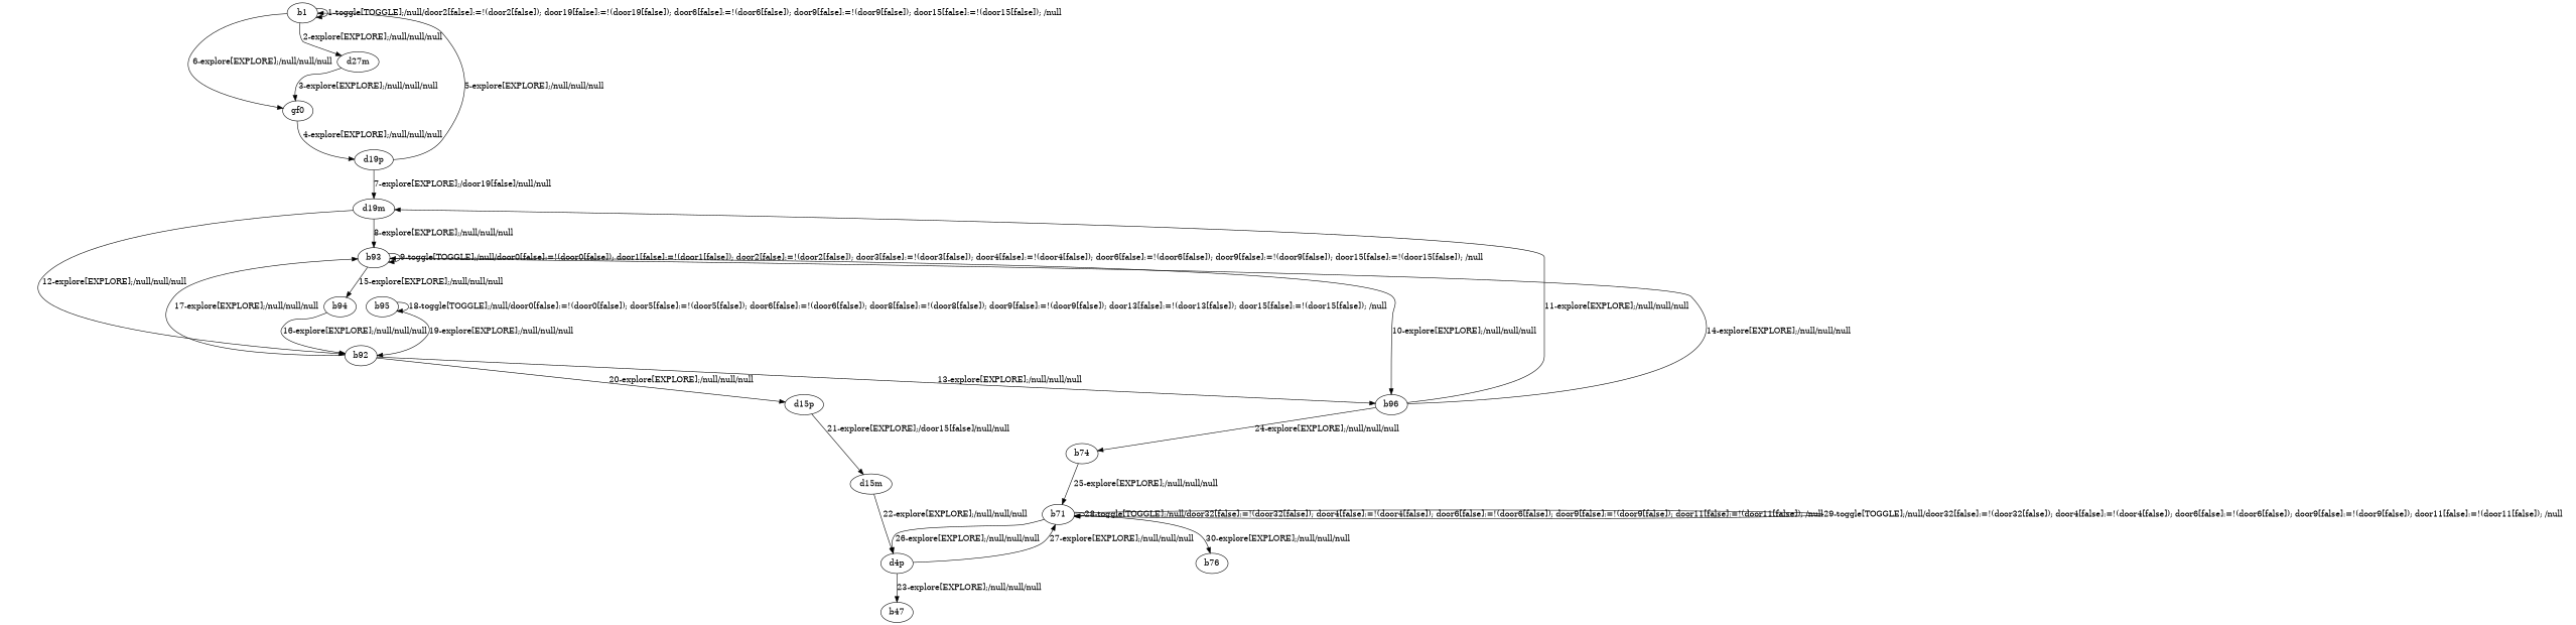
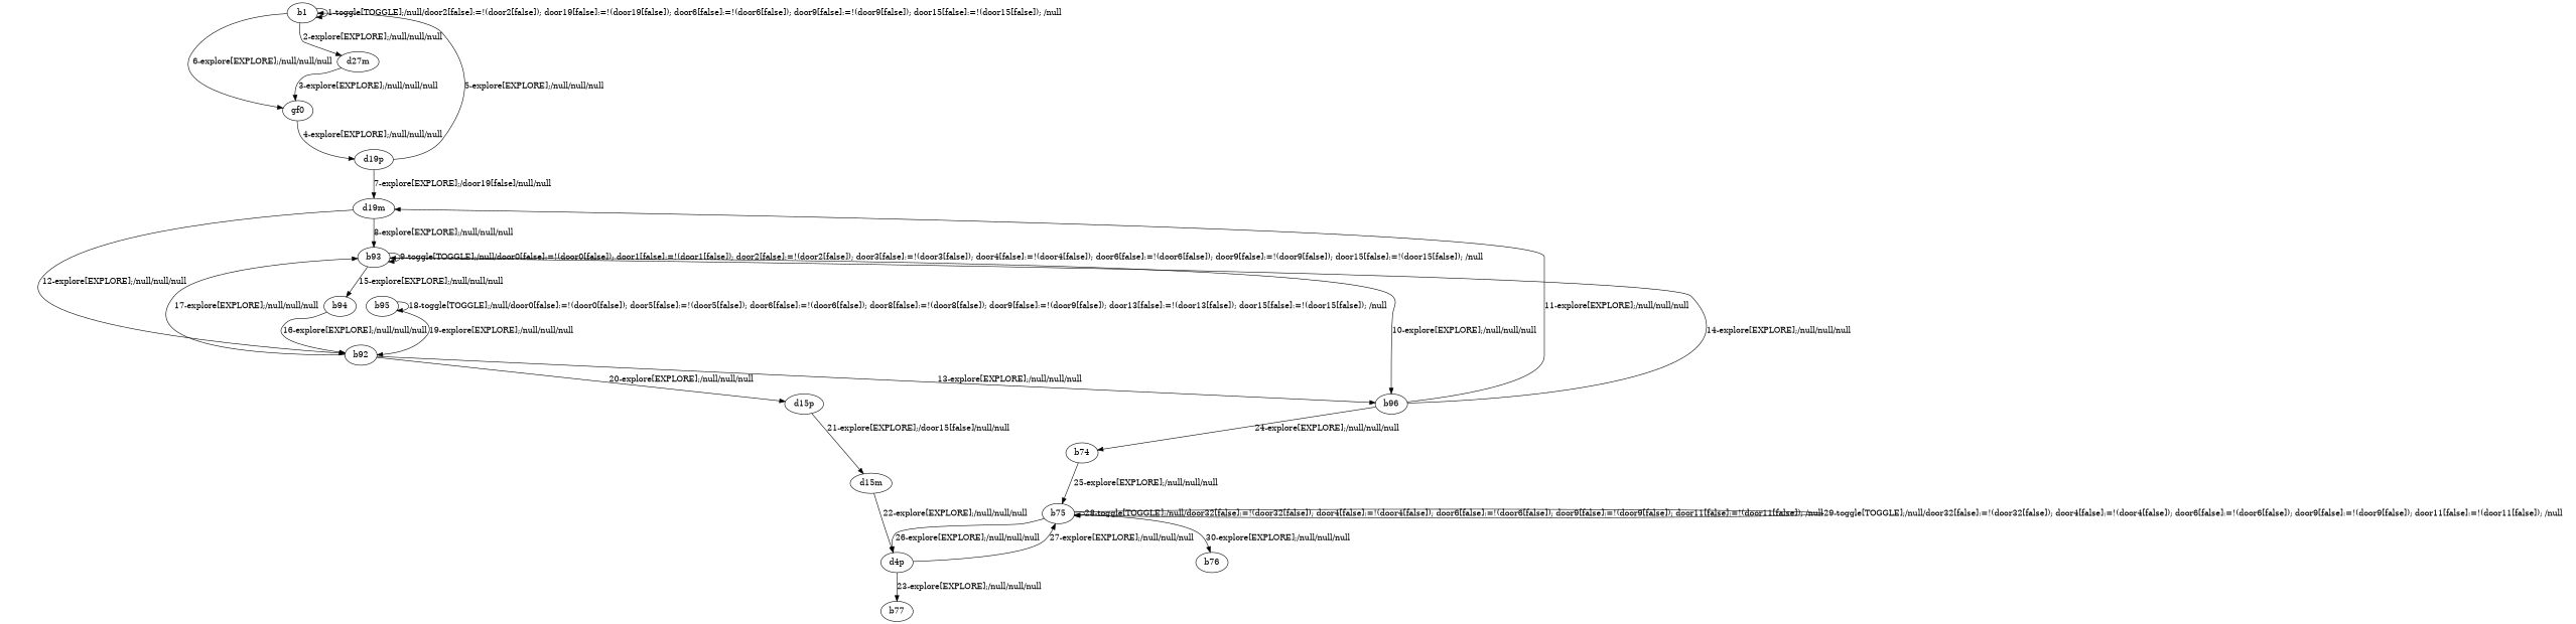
  digraph {
    b1
    d27m
    gf0
    d19p
    d19m
    b93
    b92
    b96
    b94
    d15p
    b74
    b95
    d15m
    n14 [label=d4p]
-   b77 [label=b47]
-   b75 [label=b71]
+   b77
+   b75
    b76
    b1 -> b1 [label="1-toggle[TOGGLE];/null/door2[false]:=!(door2[false]); door19[false]:=!(door19[false]); door6[false]:=!(door6[false]); door9[false]:=!(door9[false]); door15[false]:=!(door15[false]); /null"]
    b1 -> d27m [label="2-explore[EXPLORE];/null/null/null"]
    b1 -> gf0 [label="6-explore[EXPLORE];/null/null/null"]
    d27m -> gf0 [label="3-explore[EXPLORE];/null/null/null"]
    gf0 -> d19p [label="4-explore[EXPLORE];/null/null/null"]
    d19p -> b1 [label="5-explore[EXPLORE];/null/null/null"]
    d19p -> d19m [label="7-explore[EXPLORE];/door19[false]/null/null"]
    d19m -> b93 [label="8-explore[EXPLORE];/null/null/null"]
    d19m -> b92 [label="12-explore[EXPLORE];/null/null/null"]
    b93 -> b93 [label="9-toggle[TOGGLE];/null/door0[false]:=!(door0[false]); door1[false]:=!(door1[false]); door2[false]:=!(door2[false]); door3[false]:=!(door3[false]); door4[false]:=!(door4[false]); door6[false]:=!(door6[false]); door9[false]:=!(door9[false]); door15[false]:=!(door15[false]); /null"]
    b93 -> b96 [label="10-explore[EXPLORE];/null/null/null"]
    b93 -> b94 [label="15-explore[EXPLORE];/null/null/null"]
    b92 -> b93 [label="17-explore[EXPLORE];/null/null/null"]
    b92 -> b96 [label="13-explore[EXPLORE];/null/null/null"]
    b92 -> d15p [label="20-explore[EXPLORE];/null/null/null"]
    b96 -> d19m [label="11-explore[EXPLORE];/null/null/null"]
    b96 -> b93 [label="14-explore[EXPLORE];/null/null/null"]
    b96 -> b74 [label="24-explore[EXPLORE];/null/null/null"]
    b94 -> b92 [label="16-explore[EXPLORE];/null/null/null"]
    d15p -> d15m [label="21-explore[EXPLORE];/door15[false]/null/null"]
    b74 -> b75 [label="25-explore[EXPLORE];/null/null/null"]
    b95 -> b92 [label="19-explore[EXPLORE];/null/null/null"]
    b95 -> b95 [label="18-toggle[TOGGLE];/null/door0[false]:=!(door0[false]); door5[false]:=!(door5[false]); door6[false]:=!(door6[false]); door8[false]:=!(door8[false]); door9[false]:=!(door9[false]); door13[false]:=!(door13[false]); door15[false]:=!(door15[false]); /null"]
    d15m -> n14 [label="22-explore[EXPLORE];/null/null/null"]
    n14 -> b77 [label="23-explore[EXPLORE];/null/null/null"]
    n14 -> b75 [label="27-explore[EXPLORE];/null/null/null"]
    b75 -> n14 [label="26-explore[EXPLORE];/null/null/null"]
    b75 -> b75 [label="28-toggle[TOGGLE];/null/door32[false]:=!(door32[false]); door4[false]:=!(door4[false]); door6[false]:=!(door6[false]); door9[false]:=!(door9[false]); door11[false]:=!(door11[false]); /null"]
    b75 -> b75 [label="29-toggle[TOGGLE];/null/door32[false]:=!(door32[false]); door4[false]:=!(door4[false]); door6[false]:=!(door6[false]); door9[false]:=!(door9[false]); door11[false]:=!(door11[false]); /null"]
    b75 -> b76 [label="30-explore[EXPLORE];/null/null/null"]
  }
